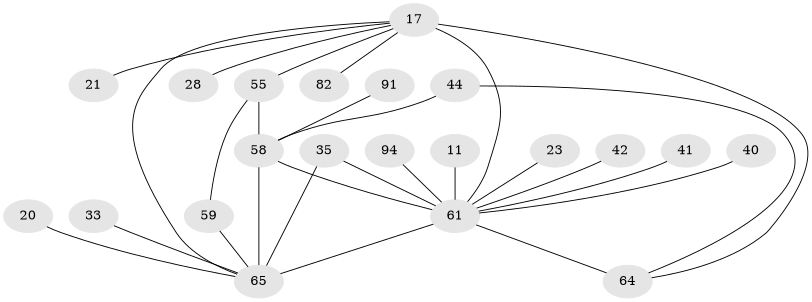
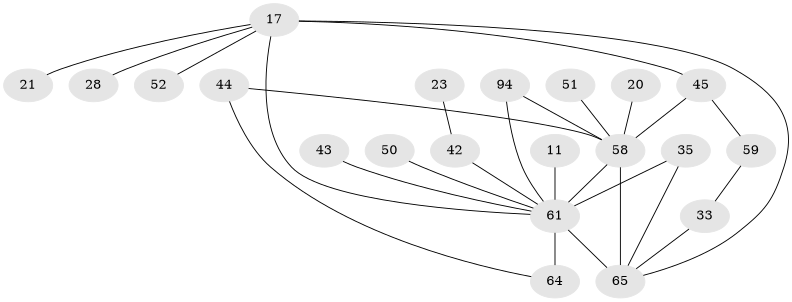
  graph {
    node [color=gray90 style=filled]
    61 [super="+49+53+40+15+16+28"]
    64 [super="+37"]
    65 [super="+27+41+56+8+63"]
    11
    17 [super="+14+6"]
    21
    n7 [label=28]
-   52 [label=82]
-   55
+   52
+   55 [label=45]
    58 [super="+46+47+10"]
    59
    20
    23
    33
    42
-   43 [label=41]
+   43
    44
    n18 [label=35]
-   50 [label=40]
-   51 [label=91]
+   50
+   51
    n21 [label=94]
    61 -- 64 [weight=2]
    61 -- 65 [weight=10]
    11 -- 61 [weight=2]
    17 -- 61 [weight=13]
-   17 -- 64
    17 -- 65 [weight=8]
    17 -- 21
    17 -- n7 [weight=2]
    17 -- 52 [weight=2]
    17 -- 55
    55 -- 58
    55 -- 59
    58 -- 61 [weight=11]
    58 -- 65 [weight=8]
-   59 -- 65
-   20 -- 65 [weight=3]
-   23 -- 61
+   59 -- 33
+   20 -- 58 [weight=3]
+   23 -- 42
    33 -- 65 [weight=2]
    42 -- 61 [weight=2]
    43 -- 61 [weight=2]
    44 -- 64
    44 -- 58
    n18 -- 61
    n18 -- 65
    50 -- 61 [weight=2]
    51 -- 58 [weight=2]
    n21 -- 61
+   n21 -- 58
  }
